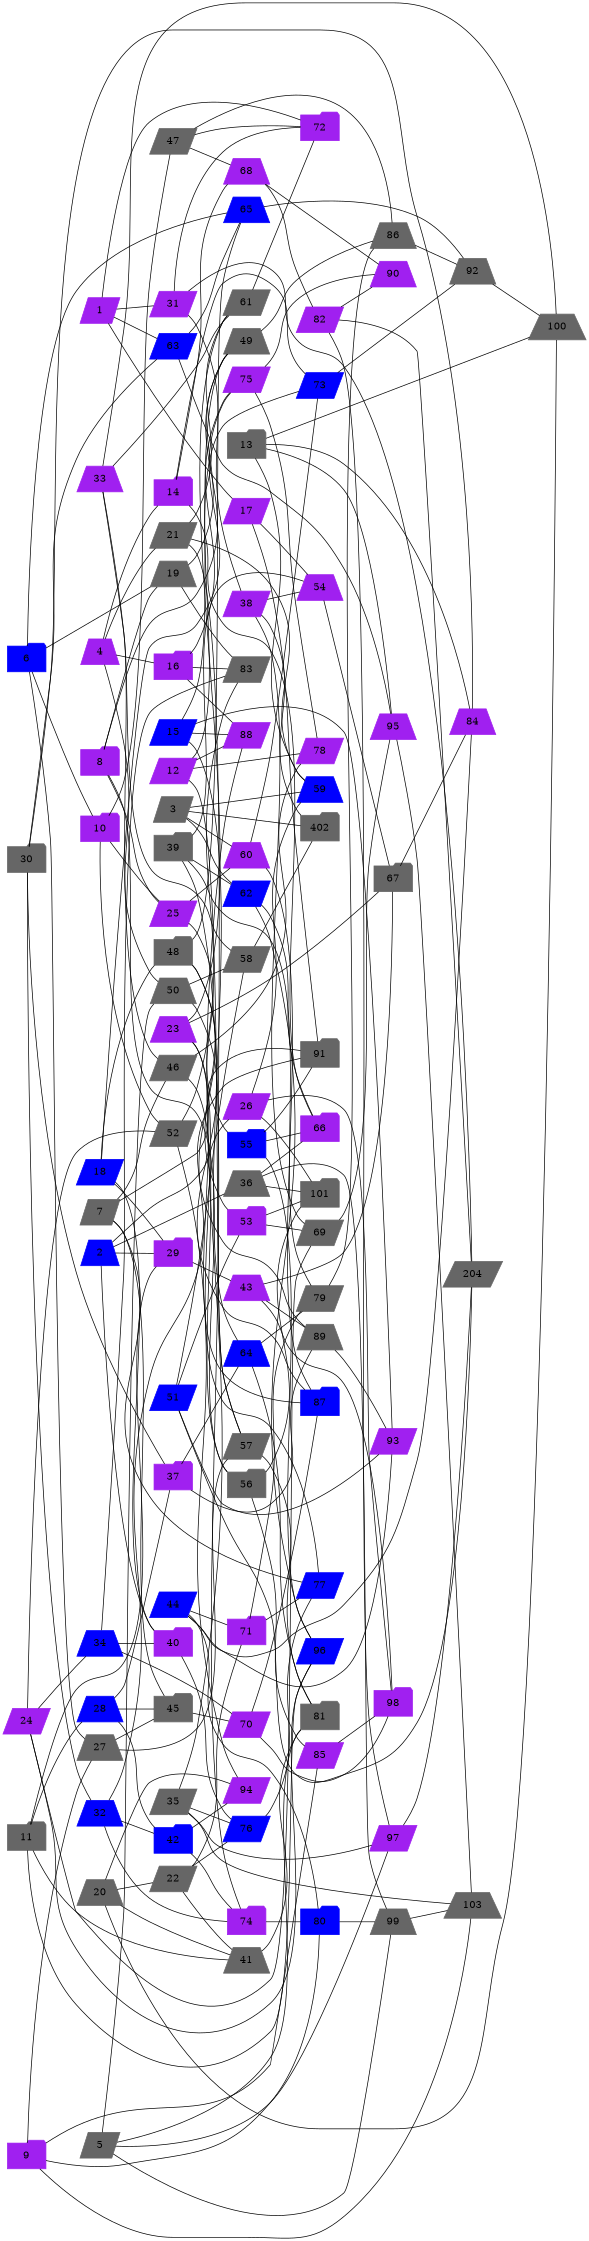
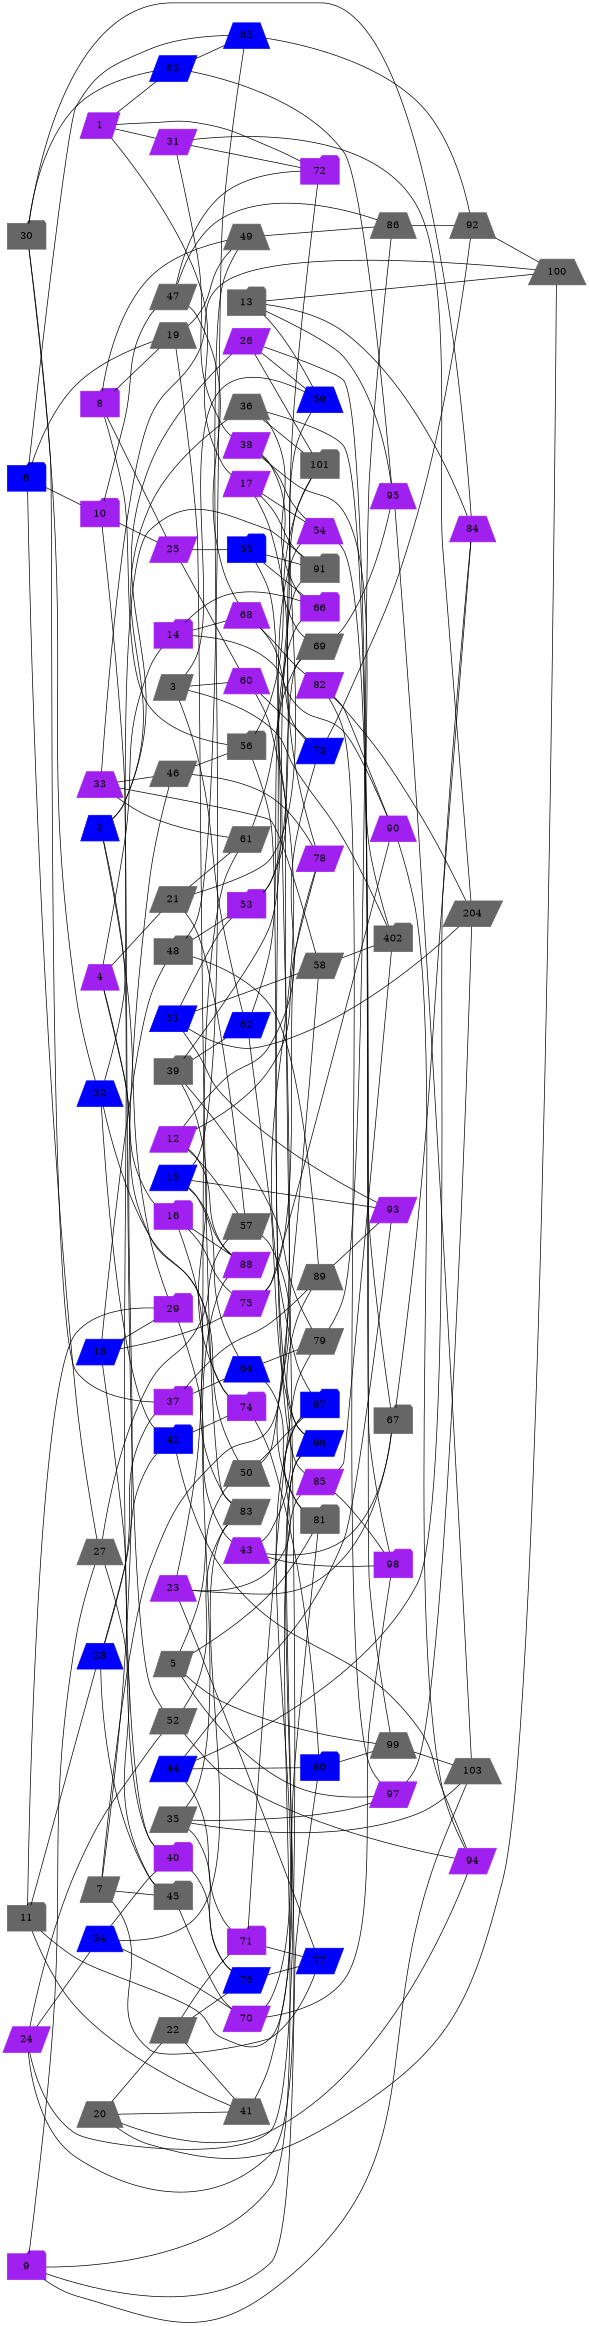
  graph {
    rankdir=LR
    node [color=purple shape=parallelogram style=filled]
    1
    17
    31
    63 [color=blue]
    72 [shape=folder]
    91 [color=gray40 shape=folder]
    78
    54 [shape=trapezium]
    38
    n10 [color=gray40 label=204]
    65 [color=blue shape=trapezium]
    95 [shape=trapezium]
    2 [color=blue shape=trapezium]
    26
    29 [shape=folder]
    36 [color=gray40 shape=trapezium]
    40 [shape=folder]
    59 [color=blue shape=trapezium]
    98 [shape=folder]
    101 [color=gray40 shape=folder]
    43 [shape=trapezium]
    99 [color=gray40 shape=trapezium]
    66 [shape=folder]
    76 [color=blue]
    3 [color=gray40]
    60 [shape=trapezium]
    62 [color=blue]
    n28 [color=gray40 label=402 shape=folder]
    73 [color=blue]
    87 [color=blue shape=folder]
    96 [color=blue]
    4 [shape=trapezium]
    14 [shape=folder]
    16 [shape=folder]
    21 [color=gray40]
    50 [color=gray40 shape=trapezium]
    68 [shape=trapezium]
    88
    75
    83 [color=gray40]
    57 [color=gray40]
    61 [color=gray40]
    58 [color=gray40]
    5 [color=gray40]
    81 [color=gray40 shape=folder]
    97
    103 [color=gray40 shape=trapezium]
    6 [color=blue shape=folder]
    10 [shape=folder]
    19 [color=gray40 shape=trapezium]
    27 [color=gray40 shape=trapezium]
    25
    47 [color=gray40]
    52 [color=gray40]
    49 [color=gray40 shape=trapezium]
    45 [color=gray40 shape=folder]
    92 [color=gray40 shape=trapezium]
    7 [color=gray40]
    46 [color=gray40]
    77 [color=blue]
    70
    56 [color=gray40 shape=folder]
    8 [shape=folder]
    55 [color=blue shape=folder]
    86 [color=gray40 shape=trapezium]
    85
    9 [shape=folder]
    80 [color=blue shape=folder]
    94
    11 [color=gray40 shape=folder]
    28 [color=blue shape=trapezium]
    41 [color=gray40 shape=trapezium]
    37 [shape=folder]
    42 [color=blue shape=folder]
    12
    13 [color=gray40 shape=folder]
    84 [shape=trapezium]
    100 [color=gray40 shape=trapezium]
    82
    90 [shape=trapezium]
    15 [color=blue]
    64 [color=blue shape=trapezium]
    93
    79 [color=gray40]
    67 [color=gray40 shape=folder]
    18 [color=blue]
    48 [color=gray40 shape=folder]
    89 [color=gray40 shape=trapezium]
    53 [shape=folder]
    20 [color=gray40 shape=trapezium]
    22 [color=gray40]
    71 [shape=folder]
    23 [shape=trapezium]
    24
    34 [color=blue shape=trapezium]
    69 [color=gray40]
    74 [shape=folder]
    30 [color=gray40 shape=folder]
    32 [color=blue shape=trapezium]
    33 [shape=trapezium]
    35 [color=gray40]
    39 [color=gray40 shape=folder]
    44 [color=blue]
    51 [color=blue]
    1 -- 17
    1 -- 31
    1 -- 63
    1 -- 72
    17 -- 91
+   17 -- 78
    17 -- 54
    31 -- 72
    31 -- 38
    31 -- n10
    63 -- 65
    63 -- 95
    54 -- 67
    38 -- 54
    38 -- n28
    38 -- 69
    65 -- 92
    95 -- 103
    2 -- 26
    2 -- 29
    2 -- 36
    2 -- 40
    26 -- 59
    26 -- 98
    26 -- 101
    29 -- 43
    36 -- 101
    36 -- 99
    36 -- 66
    40 -- 76
    43 -- 98
    43 -- 67
    43 -- 89
    99 -- 103
    76 -- 77
    3 -- 59
    3 -- 60
    3 -- 62
    3 -- n28
    60 -- 73
    60 -- 87
    62 -- 66
    62 -- 96
    73 -- 92
    4 -- 14
    4 -- 16
    4 -- 21
    4 -- 50
    14 -- 66
    14 -- 73
    14 -- 68
    16 -- 88
    16 -- 75
    16 -- 83
    21 -- 59
    21 -- 57
    21 -- 61
    50 -- 87
    50 -- 58
    68 -- 82
    68 -- 90
    75 -- 78
    75 -- 90
    57 -- 81
    61 -- 72
    58 -- n28
    5 -- 99
    5 -- 50
    5 -- 81
    5 -- 97
    97 -- n10
    6 -- 65
    6 -- 10
    6 -- 19
    6 -- 27
    10 -- 25
    10 -- 47
    10 -- 52
    19 -- 83
    19 -- 49
    27 -- 57
    27 -- 45
    25 -- 60
    25 -- 55
    47 -- 72
    47 -- 68
    47 -- 86
    52 -- 83
    52 -- 94
    49 -- 86
    45 -- 70
    92 -- 100
    7 -- 91
    7 -- 45
    7 -- 46
    7 -- 77
    46 -- 78
    46 -- 56
    70 -- 98
    70 -- 87
    56 -- 101
    56 -- 85
    8 -- 19
    8 -- 25
    8 -- 49
    8 -- 56
    55 -- 91
    55 -- 66
    55 -- 96
    86 -- 92
    85 -- 98
+   85 -- n28
    9 -- 103
    9 -- 27
    9 -- 85
    9 -- 80
    80 -- 99
    11 -- 29
    11 -- 96
    11 -- 28
    11 -- 41
    28 -- 45
    28 -- 37
    28 -- 42
    41 -- 81
    37 -- 64
    37 -- 89
    42 -- 94
    42 -- 74
    12 -- 78
    12 -- 73
    12 -- 88
    12 -- 57
    13 -- 95
    13 -- 59
    13 -- 84
    13 -- 100
    82 -- n10
    82 -- 97
    82 -- 90
+   90 -- 94
    15 -- 88
    15 -- 49
    15 -- 64
    15 -- 93
    64 -- 81
    64 -- 79
    79 -- 86
    67 -- 84
    18 -- 29
    18 -- 40
    18 -- 75
    18 -- 48
    48 -- 65
    48 -- 89
    48 -- 53
    89 -- 93
    53 -- 101
    53 -- 69
    20 -- 94
    20 -- 41
    20 -- 100
    20 -- 22
    22 -- 76
    22 -- 41
    22 -- 71
    71 -- 77
    71 -- 79
    23 -- 87
    23 -- 61
    23 -- 77
    23 -- 67
    24 -- 96
    24 -- 52
    24 -- 34
    24 -- 69
    34 -- 40
    34 -- 83
    34 -- 70
    69 -- 95
    74 -- 80
    30 -- 63
    30 -- 37
    30 -- 84
    30 -- 32
    32 -- 91
    32 -- 42
    32 -- 74
    33 -- 61
    33 -- 58
    33 -- 46
    33 -- 100
    35 -- 76
    35 -- 88
    35 -- 97
    35 -- 103
    39 -- 54
    39 -- 62
    39 -- 79
    39 -- 74
    44 -- 80
    44 -- 84
    44 -- 93
    44 -- 71
    51 -- n10
    51 -- 58
    51 -- 93
    51 -- 53
  }
